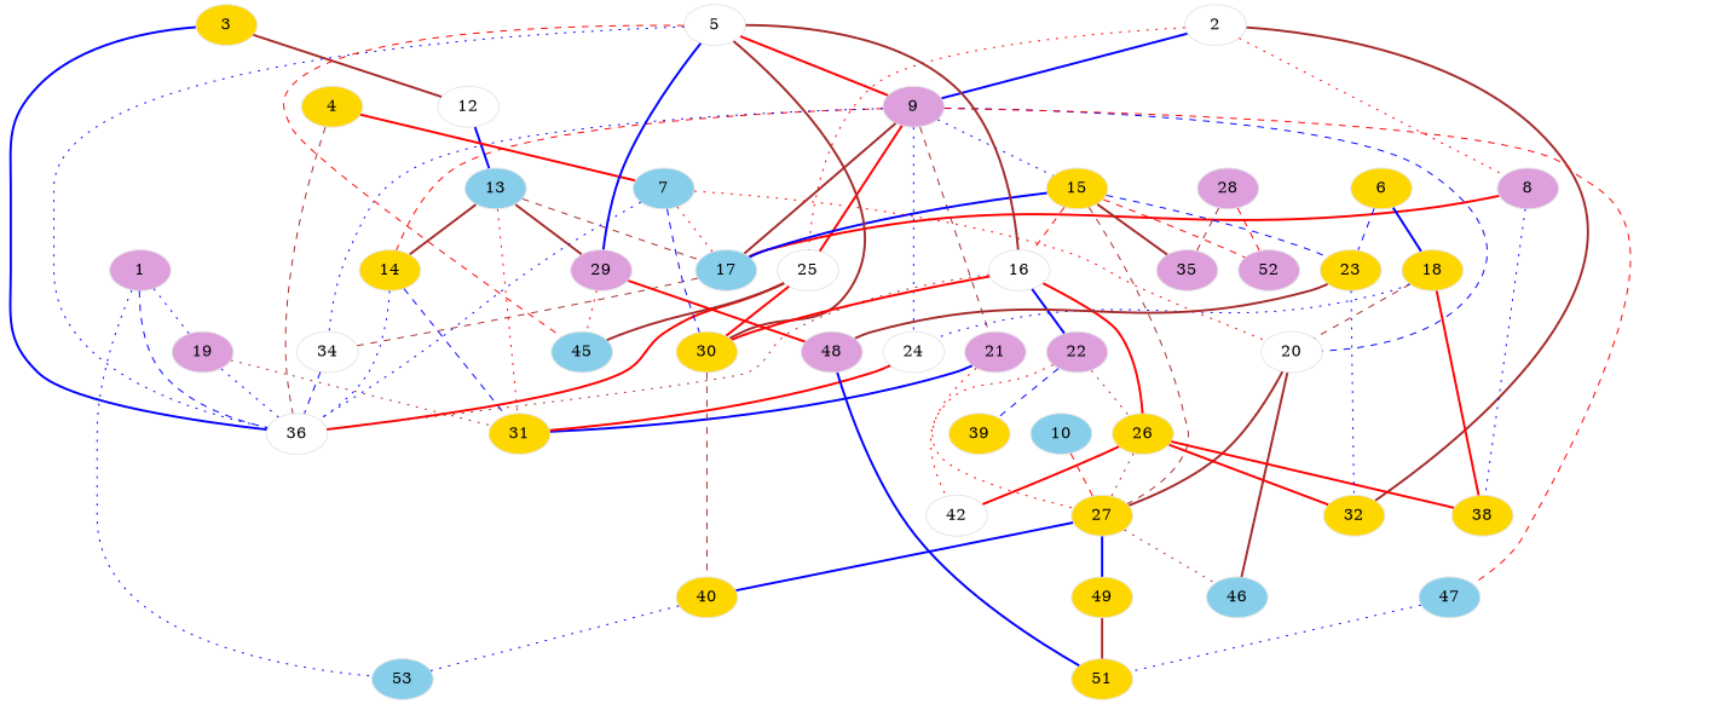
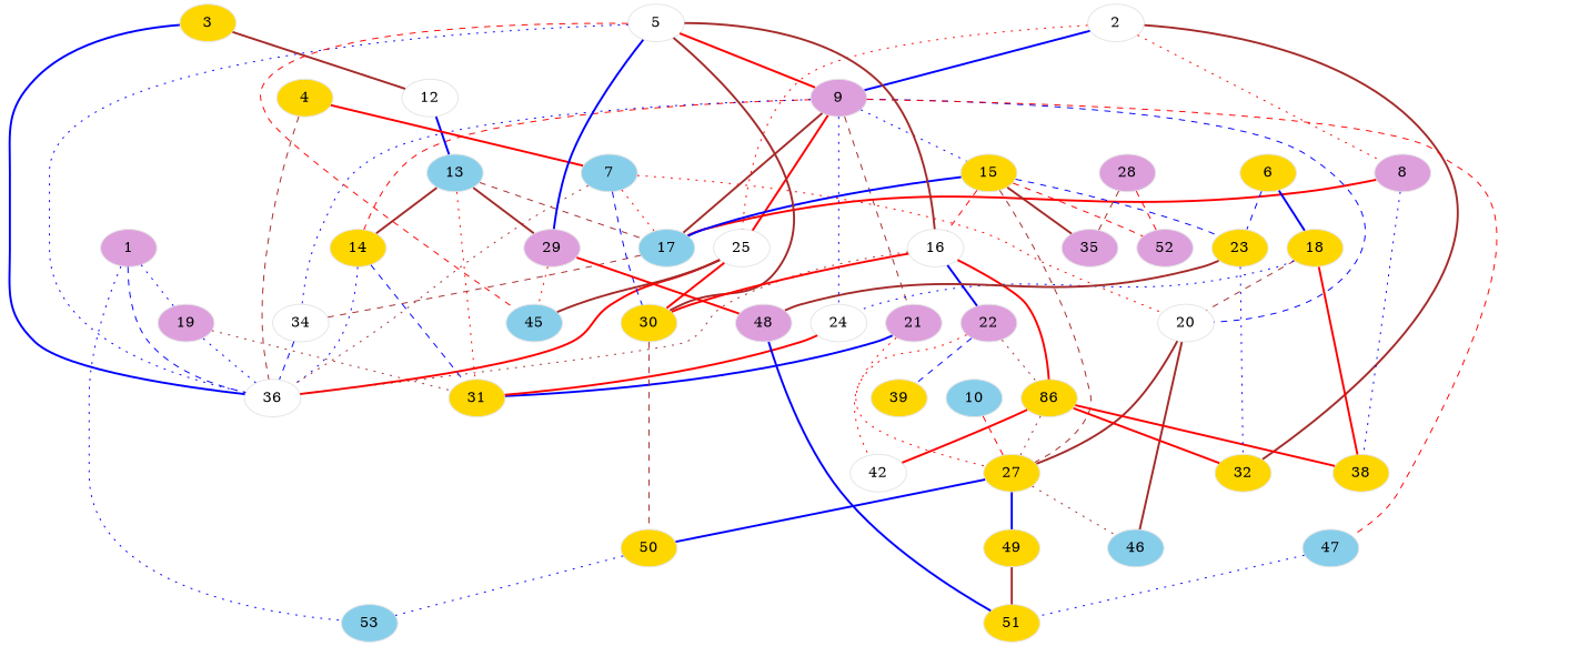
  graph {
    node [color=gray90 fillcolor=gold style=filled]
    edge [color=blue style=bold weight=1.0]
    1 [fillcolor=plum]
    19 [fillcolor=plum]
    36 [fillcolor=white]
    53 [fillcolor=skyblue]
    31
    2 [fillcolor=white]
    8 [fillcolor=plum]
    9 [fillcolor=plum]
    25 [fillcolor=white]
    32
    17 [fillcolor=skyblue]
    38
    20 [fillcolor=white]
    14
    15
    21 [fillcolor=plum]
    24 [fillcolor=white]
    34 [fillcolor=white]
    47 [fillcolor=skyblue]
    30
    45 [fillcolor=skyblue]
    3
    12 [fillcolor=white]
    13 [fillcolor=skyblue]
    4
    7 [fillcolor=skyblue]
    5 [fillcolor=white]
    16 [fillcolor=white]
    29 [fillcolor=plum]
    22 [fillcolor=plum]
-   26
+   26 [label=86]
    48 [fillcolor=plum]
-   40
+   40 [label=50]
    6
    18
    23
    27
    46 [fillcolor=skyblue]
    35 [fillcolor=plum]
    52 [fillcolor=plum]
    51
    10 [fillcolor=skyblue]
    49
    39
    42 [fillcolor=white]
    28 [fillcolor=plum]
    1 -- 19 [style=dotted]
    1 -- 36 [style=dashed]
    1 -- 53 [style=dotted]
    19 -- 36 [style=dotted]
    19 -- 31 [color=brown style=dotted]
    2 -- 8 [color=red style=dotted]
    2 -- 9
    2 -- 25 [color=red style=dotted]
    2 -- 32 [color=brown]
    8 -- 17 [color=red]
    8 -- 38 [style=dotted]
    9 -- 25 [color=red]
    9 -- 17 [color=brown]
    9 -- 20 [style=dashed]
    9 -- 14 [color=red style=dashed]
    9 -- 15 [style=dotted weight=2.0]
    9 -- 21 [color=brown style=dashed]
    9 -- 24 [style=dotted weight=2.0]
    9 -- 34 [style=dotted]
    9 -- 47 [color=red style=dashed]
    25 -- 36 [color=red]
    25 -- 30 [color=red]
    25 -- 45 [color=brown]
    17 -- 34 [color=brown style=dashed]
    20 -- 27 [color=brown]
    20 -- 46 [color=brown]
    14 -- 36 [style=dotted]
    14 -- 31 [style=dashed]
    15 -- 17
    15 -- 16 [color=red style=dashed]
    15 -- 23 [style=dashed]
    15 -- 27 [color=brown style=dashed]
    15 -- 35 [color=brown]
    15 -- 52 [color=red style=dashed]
    21 -- 31
    21 -- 27 [color=red style=dotted]
    24 -- 31 [color=red]
    34 -- 36 [style=dashed]
    47 -- 51 [style=dotted]
    30 -- 40 [color=brown style=dashed]
    3 -- 36
    3 -- 12 [color=brown]
    12 -- 13
    13 -- 31 [color=red style=dotted]
    13 -- 17 [color=brown style=dashed]
    13 -- 14 [color=brown]
    13 -- 29 [color=brown]
    4 -- 36 [color=brown style=dashed]
    4 -- 7 [color=red]
-   7 -- 36 [style=dotted]
+   7 -- 36 [color=brown style=dotted]
    7 -- 17 [color=red style=dotted]
    7 -- 20 [color=red style=dotted]
    7 -- 30 [style=dashed]
    5 -- 36 [style=dotted]
    5 -- 9 [color=red]
    5 -- 30 [color=brown]
    5 -- 45 [color=red style=dashed]
    5 -- 16 [color=brown]
    5 -- 29
    16 -- 36 [color=brown style=dotted]
    16 -- 30 [color=red]
    16 -- 22
    16 -- 26 [color=red]
    29 -- 45 [color=red style=dotted]
    29 -- 48 [color=red]
    22 -- 26 [color=brown style=dotted]
    22 -- 39 [style=dashed]
    22 -- 42 [color=red style=dotted]
    26 -- 32 [color=red]
    26 -- 38 [color=red]
    26 -- 27 [color=brown style=dotted]
    26 -- 42 [color=red]
    48 -- 51
    40 -- 53 [style=dotted]
    6 -- 18
    6 -- 23 [style=dashed]
    18 -- 38 [color=red]
    18 -- 20 [color=brown style=dashed]
    18 -- 24 [style=dotted]
    23 -- 32 [style=dotted]
    23 -- 48 [color=brown]
    27 -- 40
    27 -- 46 [color=brown style=dotted]
    27 -- 49
    10 -- 27 [color=red style=dashed weight=2.0]
    49 -- 51 [color=brown]
    28 -- 35 [color=brown style=dashed]
    28 -- 52 [color=red style=dashed]
  }
